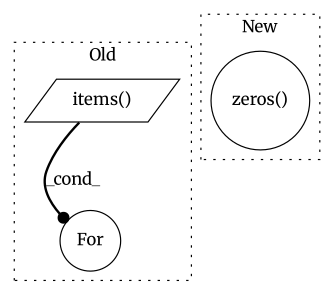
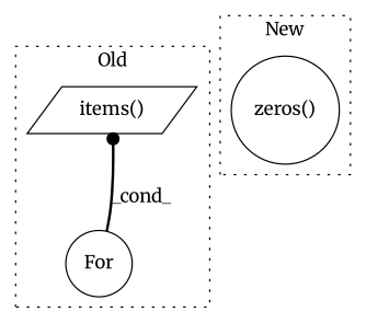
  digraph {
    fontname=Merriweather
    node [a=75 shape=circle fontname=Merriweather]
    n1 [l=19 label="items()" s=4201 shape=parallelogram]
    n2 [a=107 l="4,14" label=For s="4189,4220"]
    n3 [l=11 label="zeros()" s=3430]
    subgraph cluster_1 {
      label=Old
      style=dotted
      n1
      n2
    }
    subgraph cluster_2 {
      label=New
      style=dotted
      n3
    }
-   n1 -> n2 [label=_cond_ style=bold arrowhead=dot fontname=Merriweather]
+   n2 -> n1 [label=_cond_ style=bold arrowhead=dot fontname=Merriweather]
  }
